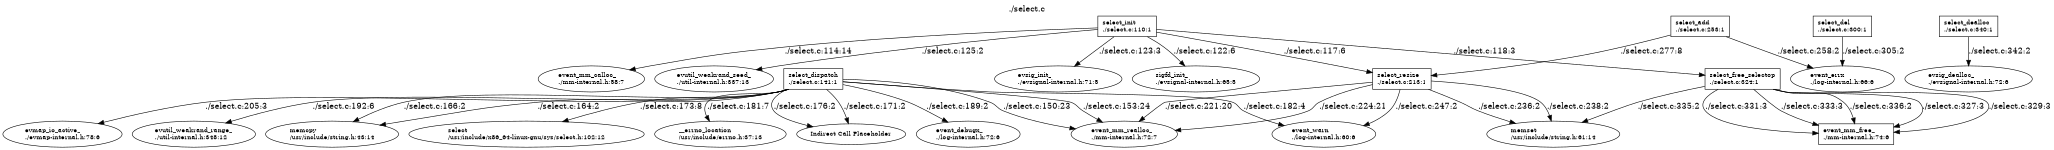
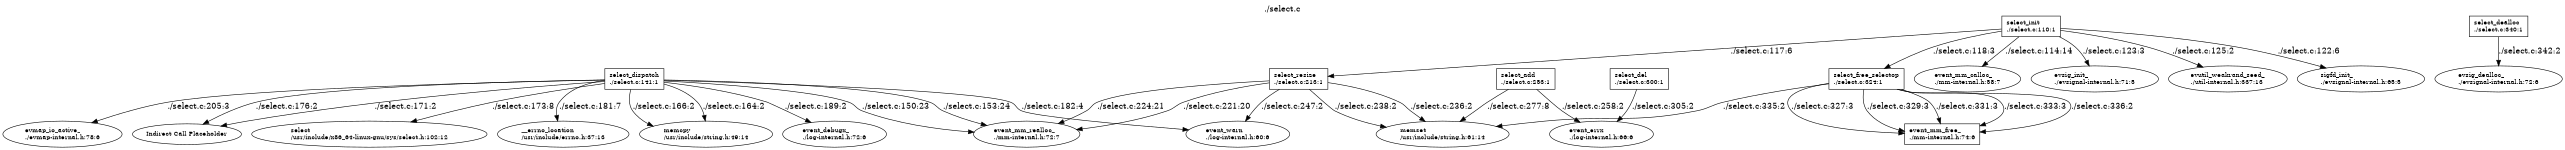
  digraph {
    label="./select.c"
    labelloc=top
    node [fillcolor=white fontsize=11 shape=ellipse style=filled]
    edge [arrowhead=normal color="#000000" fontcolor="#000000"]
    n1 [label="select_add\l./select.c:253:1\l" shape=box]
    n2 [label="select_resize\l./select.c:213:1\l" shape=box]
    n3 [label="event_errx\l./log-internal.h:66:6\l"]
    n4 [label="event_mm_realloc_\l./mm-internal.h:72:7\l"]
    n5 [label="event_warn\l./log-internal.h:60:6\l"]
    n6 [label="memset\l/usr/include/string.h:61:14\l"]
    n7 [label="select_dealloc\l./select.c:340:1\l" shape=box]
    n8 [label="evsig_dealloc_\l./evsignal-internal.h:72:6\l"]
    n9 [label="select_free_selectop\l./select.c:324:1\l" shape=box]
    n10 [label="event_mm_free_\l./mm-internal.h:74:6\l" shape=box]
    n11 [label="select_del\l./select.c:300:1\l" shape=box]
    n12 [label="select_dispatch\l./select.c:141:1\l" shape=box]
    n13 [label="__errno_location\l/usr/include/errno.h:37:13\l"]
    n14 [label="Indirect Call Placeholder\l"]
    n15 [label="event_debugx_\l./log-internal.h:72:6\l"]
    n16 [label="evmap_io_active_\l./evmap-internal.h:78:6\l"]
-   n17 [label="evutil_weakrand_range_\l./util-internal.h:348:12\l"]
-   n18 [label="memcpy\l/usr/include/string.h:43:14\l"]
+   n18 [label="memcpy\l/usr/include/string.h:49:14\l"]
    n19 [label="select\l/usr/include/x86_64-linux-gnu/sys/select.h:102:12\l"]
    n20 [label="select_init\l./select.c:110:1\l" shape=box]
    n21 [label="event_mm_calloc_\l./mm-internal.h:58:7\l"]
    n22 [label="evsig_init_\l./evsignal-internal.h:71:5\l"]
    n23 [label="evutil_weakrand_seed_\l./util-internal.h:337:13\l"]
    n24 [label="sigfd_init_\l./evsignal-internal.h:65:5\l"]
-   n1 -> n2 [label="./select.c:277:8"]
+   n1 -> n6 [label="./select.c:277:8"]
    n1 -> n3 [label="./select.c:258:2"]
    n2 -> n4 [label="./select.c:221:20"]
    n2 -> n4 [label="./select.c:224:21"]
    n2 -> n5 [label="./select.c:247:2"]
    n2 -> n6 [label="./select.c:236:2"]
    n2 -> n6 [label="./select.c:238:2"]
    n7 -> n8 [label="./select.c:342:2"]
    n9 -> n6 [label="./select.c:335:2"]
    n9 -> n10 [label="./select.c:327:3"]
    n9 -> n10 [label="./select.c:329:3"]
    n9 -> n10 [label="./select.c:331:3"]
    n9 -> n10 [label="./select.c:333:3"]
    n9 -> n10 [label="./select.c:336:2"]
    n11 -> n3 [label="./select.c:305:2"]
    n12 -> n4 [label="./select.c:150:23"]
    n12 -> n4 [label="./select.c:153:24"]
    n12 -> n5 [label="./select.c:182:4"]
    n12 -> n13 [label="./select.c:181:7"]
    n12 -> n14 [label="./select.c:171:2"]
    n12 -> n14 [label="./select.c:176:2"]
    n12 -> n15 [label="./select.c:189:2"]
    n12 -> n16 [label="./select.c:205:3"]
-   n12 -> n17 [label="./select.c:192:6"]
    n12 -> n18 [label="./select.c:164:2"]
    n12 -> n18 [label="./select.c:166:2"]
    n12 -> n19 [label="./select.c:173:8"]
    n20 -> n2 [label="./select.c:117:6"]
    n20 -> n9 [label="./select.c:118:3"]
    n20 -> n21 [label="./select.c:114:14"]
    n20 -> n22 [label="./select.c:123:3"]
    n20 -> n23 [label="./select.c:125:2"]
    n20 -> n24 [label="./select.c:122:6"]
  }
